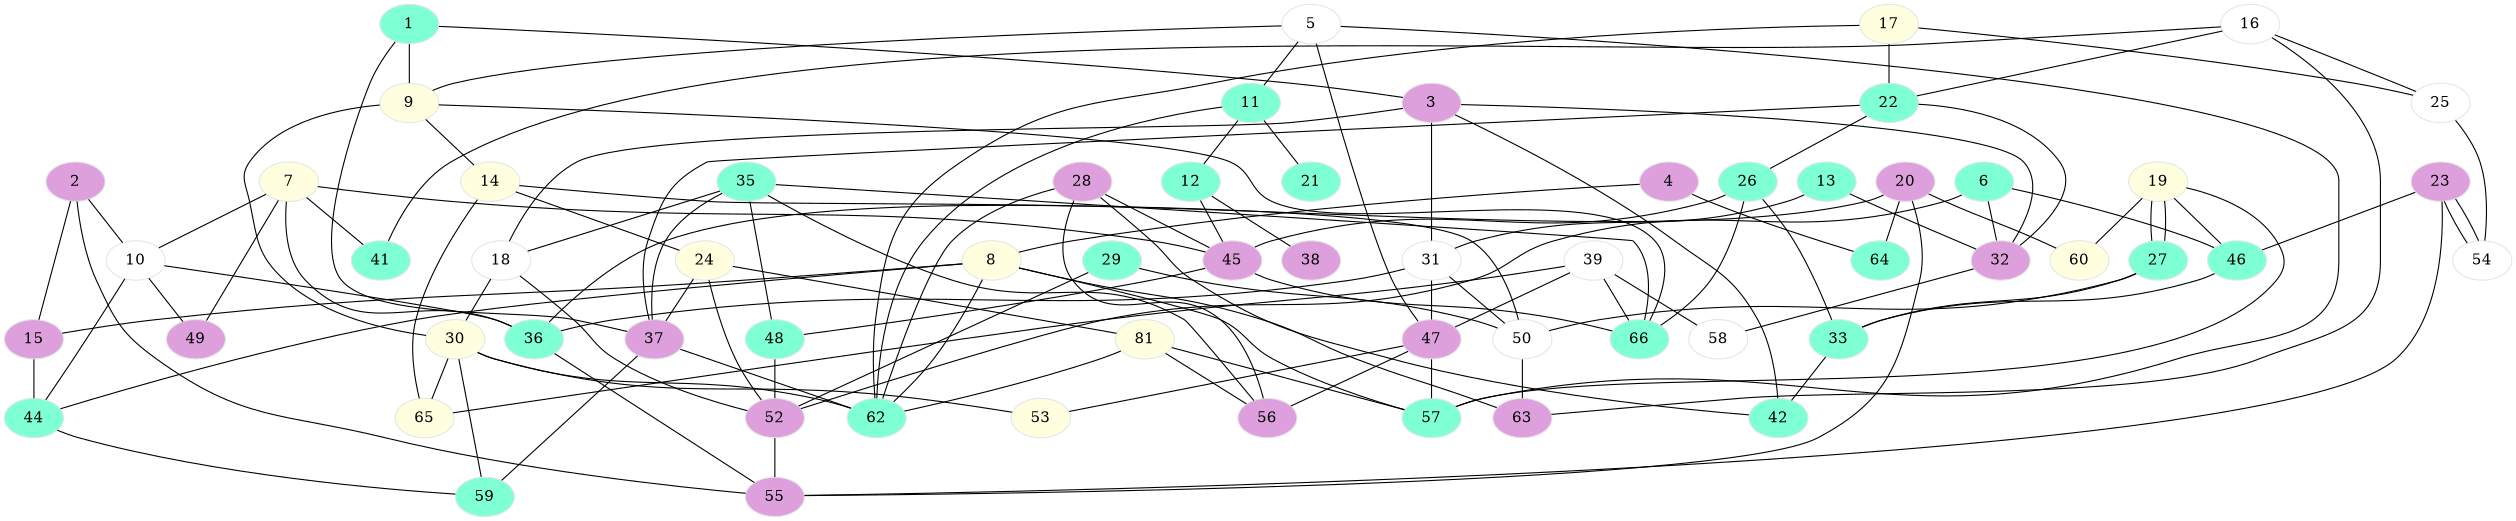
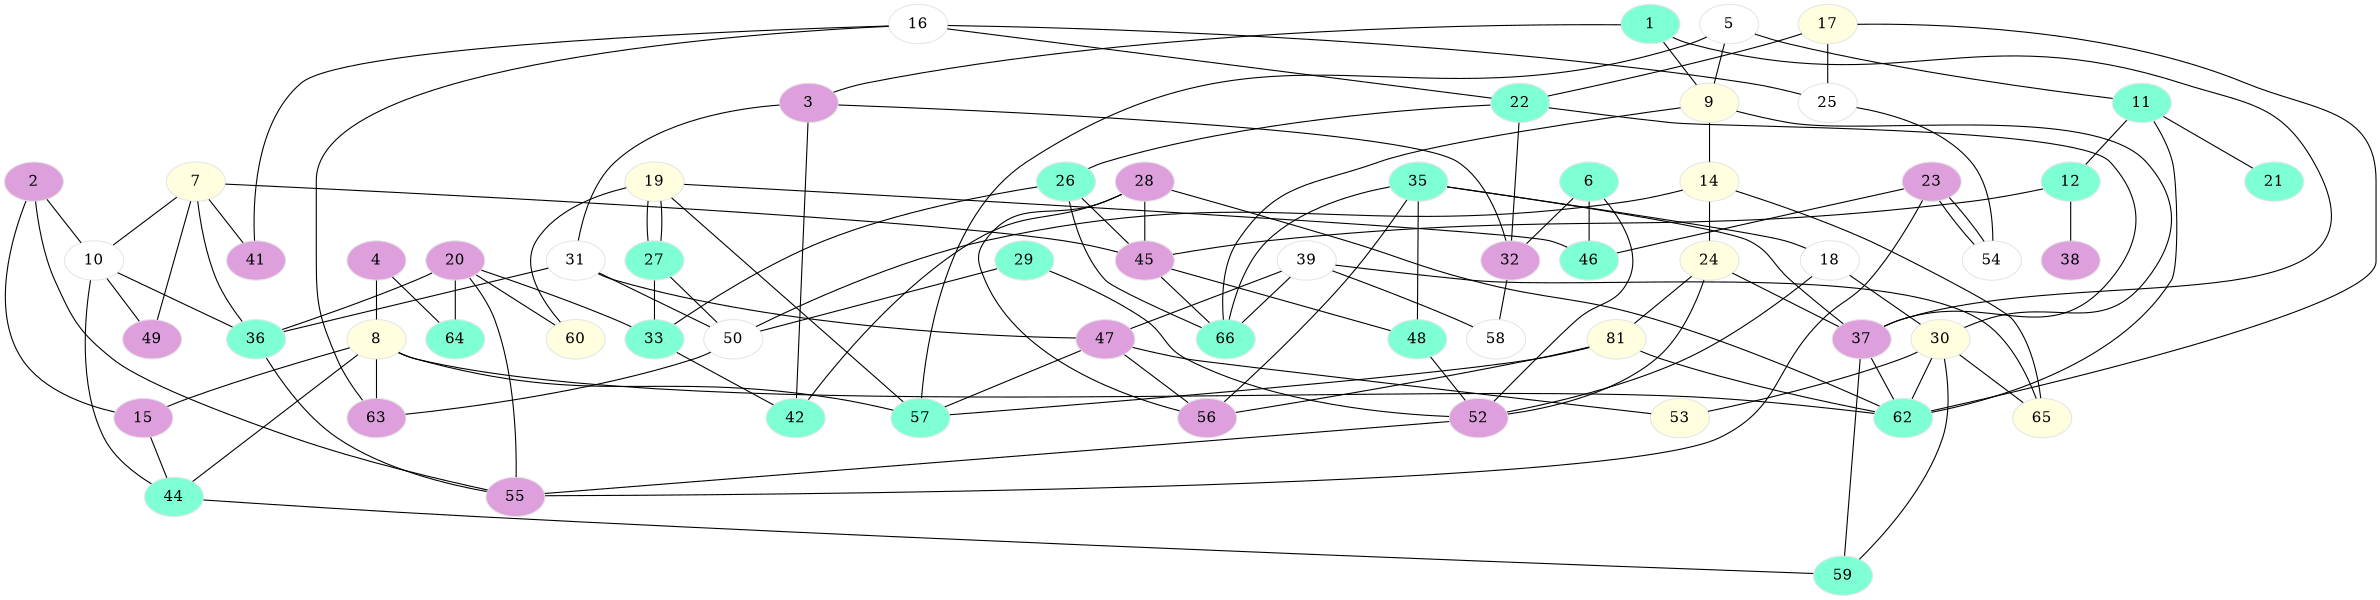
  graph {
    node [color=gray90 fillcolor=aquamarine style=filled]
    3 [fillcolor=plum]
    1
    9 [fillcolor=lightyellow]
    37 [fillcolor=plum]
    18 [fillcolor=white]
    31 [fillcolor=white]
    32 [fillcolor=plum]
    42
    14 [fillcolor=lightyellow]
    30 [fillcolor=lightyellow]
    66
    62
    59
    55 [fillcolor=plum]
    2 [fillcolor=plum]
    10 [fillcolor=white]
    15 [fillcolor=plum]
    36
    49 [fillcolor=plum]
    44
    52 [fillcolor=plum]
    47 [fillcolor=plum]
    50 [fillcolor=white]
    58 [fillcolor=white]
    4 [fillcolor=plum]
    8 [fillcolor=lightyellow]
    64
    57
    63 [fillcolor=plum]
    5 [fillcolor=white]
    11
    12
    21
    56 [fillcolor=plum]
    53 [fillcolor=lightyellow]
    6
    46
    7 [fillcolor=lightyellow]
-   41
+   41 [fillcolor=plum]
    45 [fillcolor=plum]
    48
    24 [fillcolor=lightyellow]
    65 [fillcolor=lightyellow]
    38 [fillcolor=plum]
-   13
    n46 [fillcolor=lightyellow label=81]
    16 [fillcolor=white]
    22
    25 [fillcolor=white]
    26
    54 [fillcolor=white]
    17 [fillcolor=lightyellow]
    19 [fillcolor=lightyellow]
    27
    60 [fillcolor=lightyellow]
    33
    20 [fillcolor=plum]
    23 [fillcolor=plum]
    28 [fillcolor=plum]
    29
    35
    39 [fillcolor=white]
-   3 -- 18
    3 -- 31
    3 -- 32
    3 -- 42
    1 -- 3
    1 -- 9
    1 -- 37
    9 -- 14
    9 -- 30
    9 -- 66
    37 -- 62
    37 -- 59
    18 -- 30
    18 -- 52
    31 -- 36
    31 -- 47
    31 -- 50
    32 -- 58
    14 -- 50
    14 -- 24
    14 -- 65
    30 -- 62
    30 -- 59
    30 -- 53
    30 -- 65
    2 -- 55
    2 -- 10
    2 -- 15
    10 -- 36
    10 -- 49
    10 -- 44
    15 -- 44
    36 -- 55
    44 -- 59
    52 -- 55
    47 -- 57
    47 -- 56
    47 -- 53
    50 -- 63
    4 -- 8
    4 -- 64
    8 -- 62
    8 -- 15
    8 -- 44
    8 -- 57
    8 -- 63
    5 -- 9
-   5 -- 47
    5 -- 57
    5 -- 11
    11 -- 62
    11 -- 12
    11 -- 21
    12 -- 45
    12 -- 38
    6 -- 32
    6 -- 52
    6 -- 46
    7 -- 10
    7 -- 36
    7 -- 49
    7 -- 41
    7 -- 45
    45 -- 66
    45 -- 48
    48 -- 52
    24 -- 37
    24 -- 52
    24 -- n46
-   13 -- 31
-   13 -- 32
    n46 -- 62
    n46 -- 57
    n46 -- 56
    16 -- 63
    16 -- 41
    16 -- 22
    16 -- 25
    22 -- 37
    22 -- 32
    22 -- 26
    25 -- 54
    26 -- 66
    26 -- 45
    26 -- 33
    17 -- 62
    17 -- 22
    17 -- 25
    19 -- 57
    19 -- 46
    19 -- 27
    19 -- 27
    19 -- 60
    27 -- 50
    27 -- 33
    33 -- 42
    20 -- 55
    20 -- 36
    20 -- 64
    20 -- 60
-   46 -- 33
+   20 -- 33
    23 -- 55
    23 -- 46
    23 -- 54
    23 -- 54
    28 -- 42
    28 -- 62
    28 -- 56
    28 -- 45
    29 -- 52
    29 -- 50
    35 -- 37
    35 -- 18
    35 -- 66
    35 -- 56
    35 -- 48
    39 -- 66
    39 -- 47
    39 -- 58
    39 -- 65
  }
